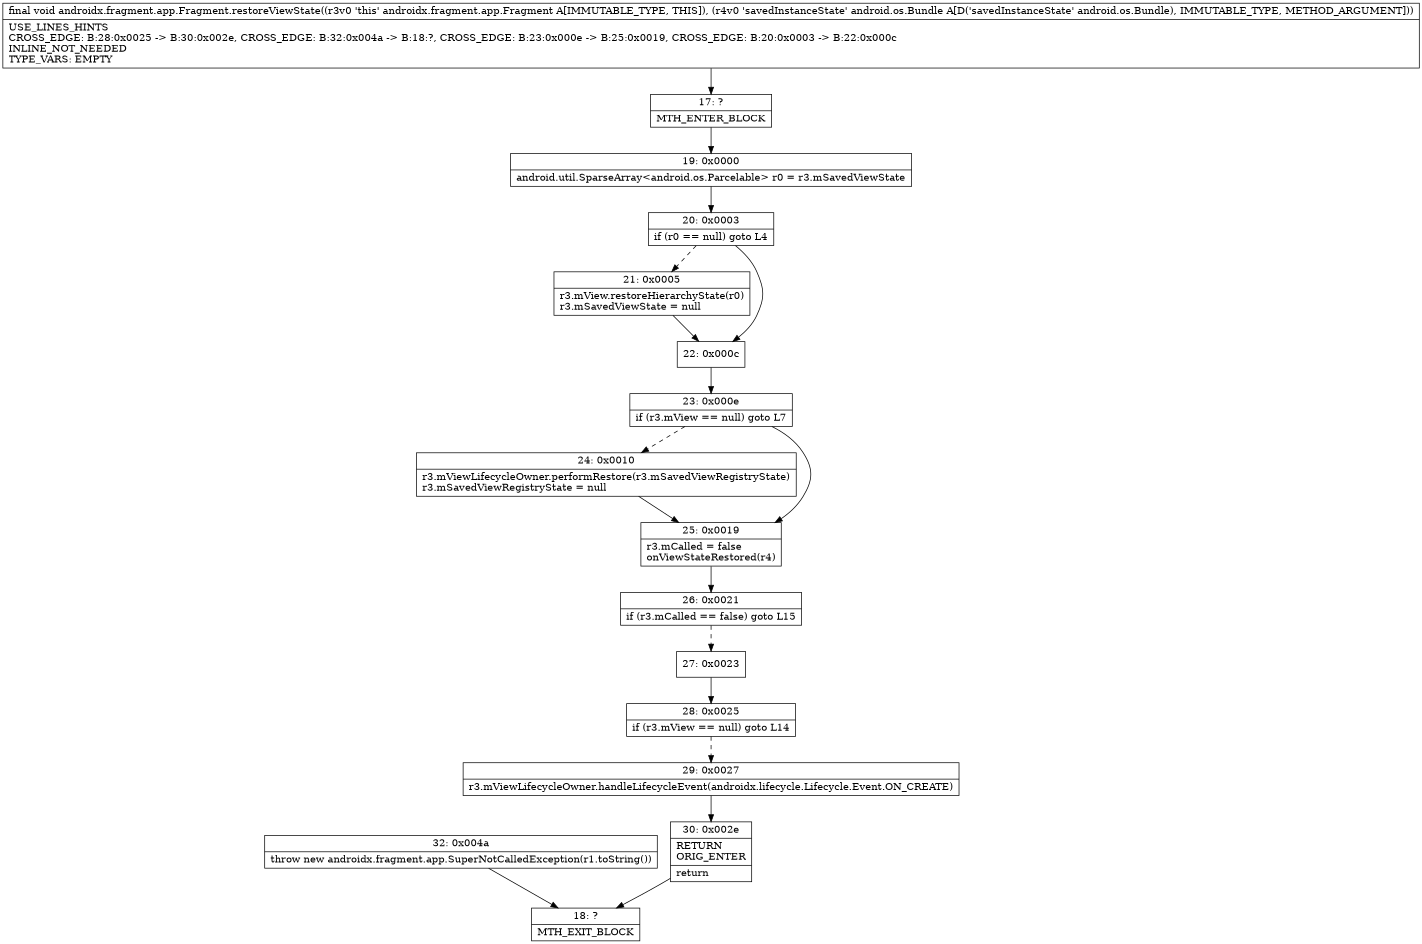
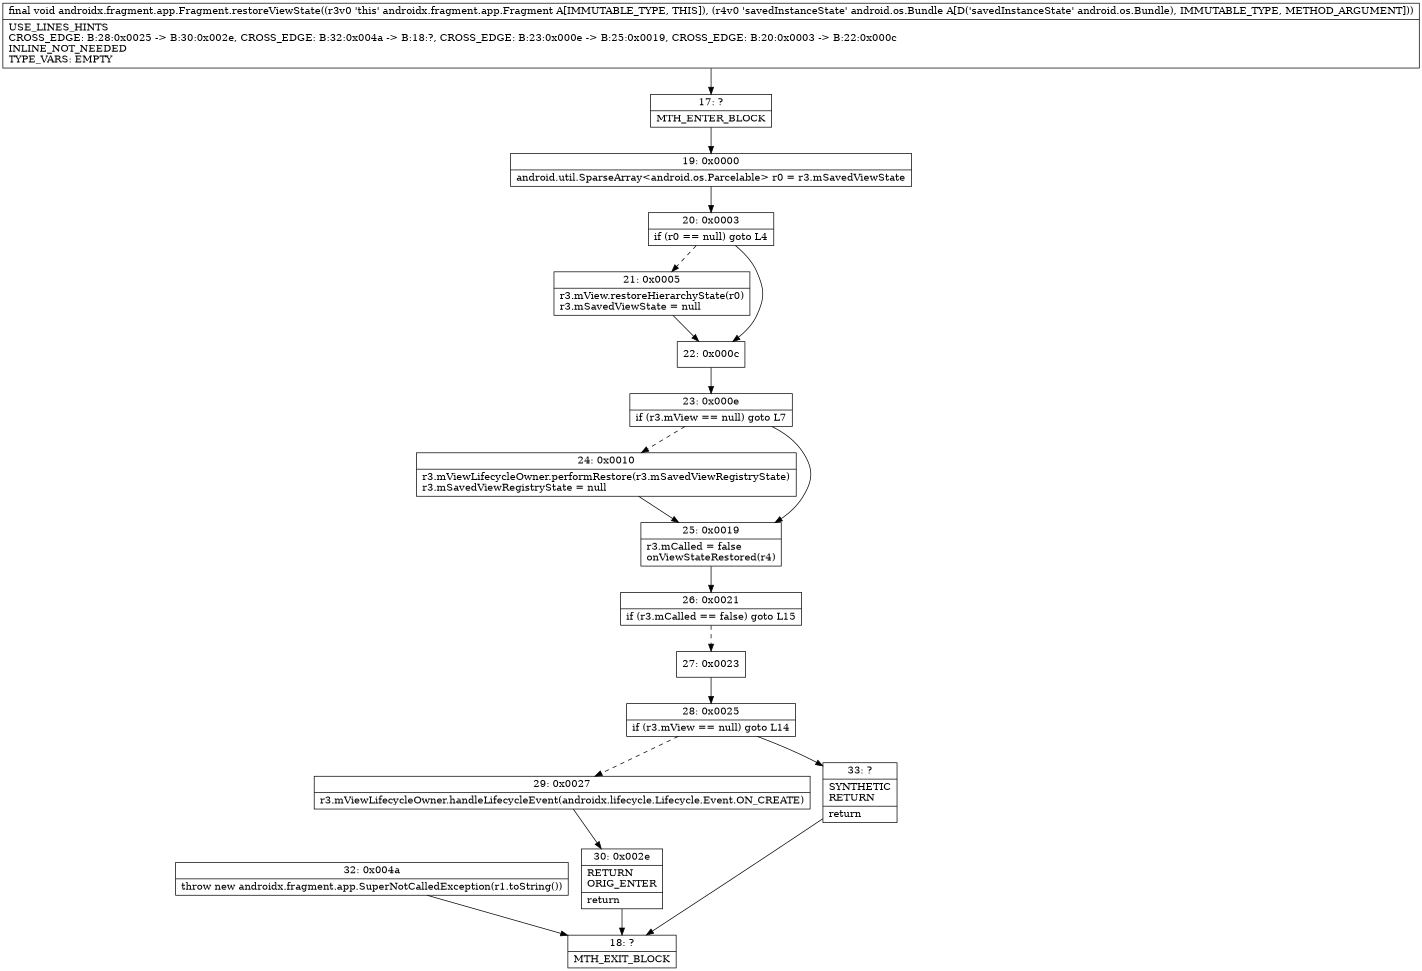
  digraph {
    node [shape=record]
    n1 [label="{17\:\ ?|MTH_ENTER_BLOCK\l}"]
    n2 [label="{19\:\ 0x0000|android.util.SparseArray\<android.os.Parcelable\> r0 = r3.mSavedViewState\l}"]
    n3 [label="{20\:\ 0x0003|if (r0 == null) goto L4\l}"]
    n4 [label="{21\:\ 0x0005|r3.mView.restoreHierarchyState(r0)\lr3.mSavedViewState = null\l}"]
    n5 [label="{22\:\ 0x000c}"]
    n6 [label="{23\:\ 0x000e|if (r3.mView == null) goto L7\l}"]
    n7 [label="{24\:\ 0x0010|r3.mViewLifecycleOwner.performRestore(r3.mSavedViewRegistryState)\lr3.mSavedViewRegistryState = null\l}"]
    n8 [label="{25\:\ 0x0019|r3.mCalled = false\lonViewStateRestored(r4)\l}"]
    n9 [label="{26\:\ 0x0021|if (r3.mCalled == false) goto L15\l}"]
    n10 [label="{27\:\ 0x0023}"]
    n11 [label="{28\:\ 0x0025|if (r3.mView == null) goto L14\l}"]
    n12 [label="{29\:\ 0x0027|r3.mViewLifecycleOwner.handleLifecycleEvent(androidx.lifecycle.Lifecycle.Event.ON_CREATE)\l}"]
+   n13 [label="{33\:\ ?|SYNTHETIC\lRETURN\l|return\l}"]
    n14 [label="{30\:\ 0x002e|RETURN\lORIG_ENTER\l|return\l}"]
    n15 [label="{18\:\ ?|MTH_EXIT_BLOCK\l}"]
    n16 [label="{32\:\ 0x004a|throw new androidx.fragment.app.SuperNotCalledException(r1.toString())\l}"]
    n17 [label="{final void androidx.fragment.app.Fragment.restoreViewState((r3v0 'this' androidx.fragment.app.Fragment A[IMMUTABLE_TYPE, THIS]), (r4v0 'savedInstanceState' android.os.Bundle A[D('savedInstanceState' android.os.Bundle), IMMUTABLE_TYPE, METHOD_ARGUMENT]))  | USE_LINES_HINTS\lCROSS_EDGE: B:28:0x0025 \-\> B:30:0x002e, CROSS_EDGE: B:32:0x004a \-\> B:18:?, CROSS_EDGE: B:23:0x000e \-\> B:25:0x0019, CROSS_EDGE: B:20:0x0003 \-\> B:22:0x000c\lINLINE_NOT_NEEDED\lTYPE_VARS: EMPTY\l}"]
    n1 -> n2
    n2 -> n3
    n3 -> n4 [style=dashed]
    n3 -> n5
    n4 -> n5
    n5 -> n6
    n6 -> n7 [style=dashed]
    n6 -> n8
    n7 -> n8
    n8 -> n9
    n9 -> n10 [style=dashed]
    n10 -> n11
    n11 -> n12 [style=dashed]
+   n11 -> n13
    n12 -> n14
+   n13 -> n15
    n14 -> n15
    n16 -> n15
    n17 -> n1
  }
